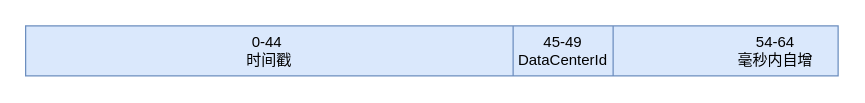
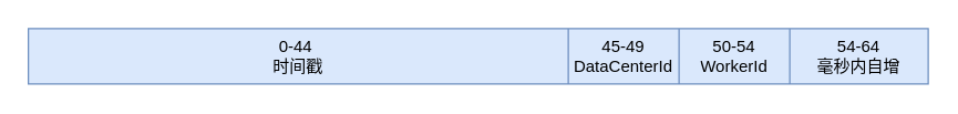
  <mxCell id="0" />
  <mxCell id="1" parent="0" />
  <mxCell id="2" value="" style="shape=table;html=1;whiteSpace=wrap;startSize=0;container=1;collapsible=0;childLayout=tableLayout;fillColor=#dae8fc;strokeColor=#6c8ebf;" vertex="1" parent="1"><mxGeometry x="20" y="20" width="650" height="40" as="geometry" /></mxCell>
  <mxCell id="3" value="" style="shape=partialRectangle;html=1;whiteSpace=wrap;collapsible=0;dropTarget=0;pointerEvents=0;fillColor=none;top=0;left=0;bottom=0;right=0;points=[[0,0.5],[1,0.5]];portConstraint=eastwest;" vertex="1" parent="2"><mxGeometry width="650" height="40" as="geometry" /></mxCell>
  <mxCell id="4" value="0-44&amp;nbsp; &lt;br&gt;时间戳" style="shape=partialRectangle;html=1;whiteSpace=wrap;connectable=0;fillColor=none;top=0;left=0;bottom=0;right=0;overflow=hidden;" vertex="1" parent="3"><mxGeometry width="390" height="40" as="geometry" /></mxCell>
  <mxCell id="5" value="45-49&lt;br&gt;DataCenterId" style="shape=partialRectangle;html=1;whiteSpace=wrap;connectable=0;fillColor=none;top=0;left=0;bottom=0;right=0;overflow=hidden;" vertex="1" parent="3"><mxGeometry x="390" width="80" height="40" as="geometry" /></mxCell>
+ <mxCell id="6" value="50-54&lt;br&gt;WorkerId" style="shape=partialRectangle;html=1;whiteSpace=wrap;connectable=0;fillColor=none;top=0;left=0;bottom=0;right=0;overflow=hidden;" vertex="1" parent="3"><mxGeometry x="470" width="80" height="40" as="geometry" /></mxCell>
  <mxCell id="7" value="54-64&lt;br&gt;毫秒内自增" style="shape=partialRectangle;html=1;whiteSpace=wrap;connectable=0;fillColor=none;top=0;left=0;bottom=0;right=0;overflow=hidden;" vertex="1" parent="3"><mxGeometry x="550" width="100" height="40" as="geometry" /></mxCell>
